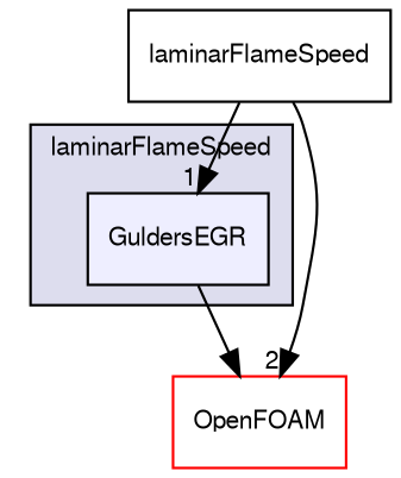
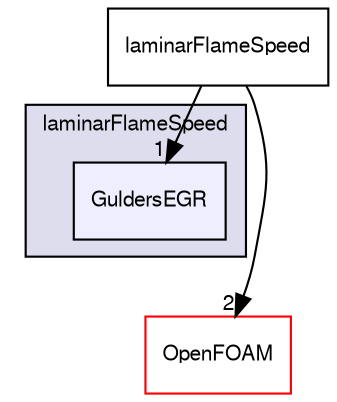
  digraph {
    compound=true
    node [fontname=FreeSans fontsize=10 shape=box]
    edge [headlabel=1 labeldistance=1.5 labelfontname=FreeSans labelfontsize=10]
    n1 [fillcolor="#eeeeff" label=GuldersEGR pencolor=black style=filled]
    n2 [color=red label=OpenFOAM]
    n3 [label=laminarFlameSpeed]
    subgraph cluster_1 {
      bgcolor="#ddddee"
      fontname=FreeSans
      fontsize=10
      label=laminarFlameSpeed
      pencolor=black
      n1
    }
-   n1 -> n2
    n3 -> n1
    n3 -> n2 [headlabel=2]
  }
